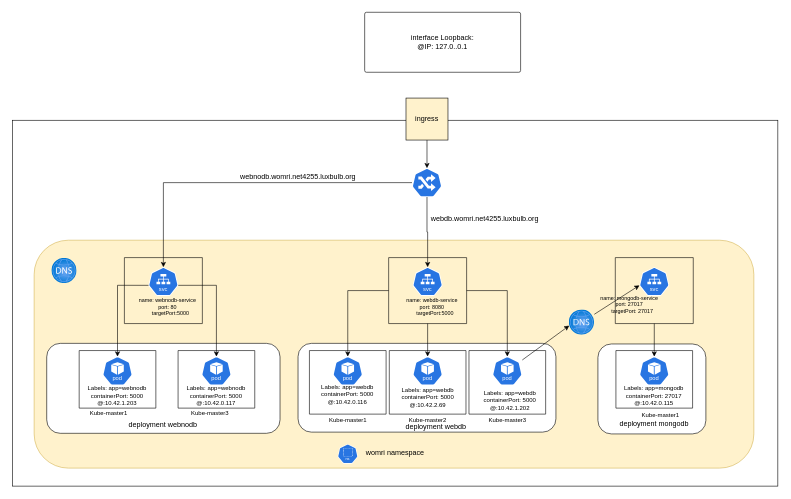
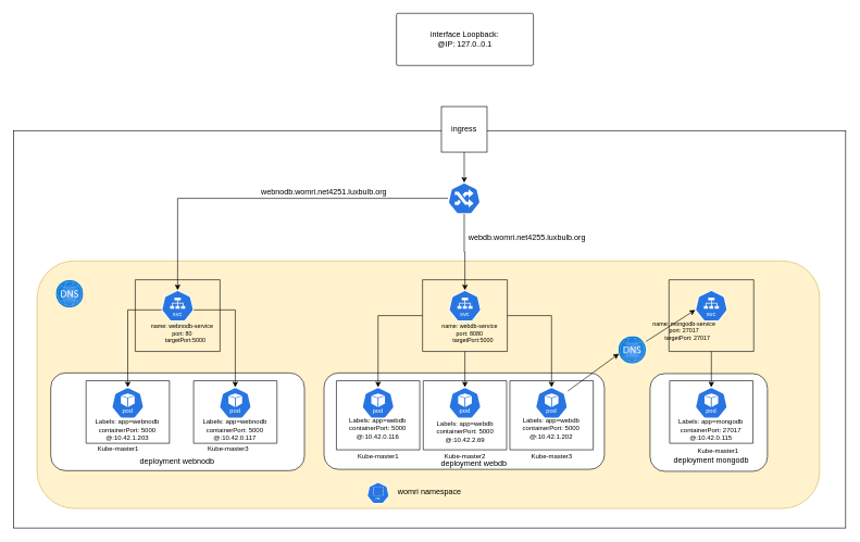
  <mxCell id="0" />
  <mxCell id="1" parent="0" />
  <mxCell id="2" value="" style="rounded=0;whiteSpace=wrap;html=1;movable=1;resizable=1;rotatable=1;deletable=1;editable=1;locked=0;connectable=1;" parent="1" vertex="1"><mxGeometry x="20.12" y="200" width="1275.88" height="610" as="geometry" /></mxCell>
  <mxCell id="3" value="" style="rounded=1;whiteSpace=wrap;html=1;fillColor=#fff2cc;strokeColor=#d6b656;" parent="1" vertex="1"><mxGeometry x="56" y="400" width="1200" height="380" as="geometry" /></mxCell>
  <mxCell id="4" value="" style="rounded=1;whiteSpace=wrap;html=1;" parent="1" vertex="1"><mxGeometry x="76.95" y="572" width="389.05" height="150" as="geometry" /></mxCell>
- <mxCell id="5" value="interface Loopback:&lt;div&gt;@IP: 127.0..0.1&lt;/div&gt;" style="rounded=1;whiteSpace=wrap;html=1;arcSize=3;" parent="1" vertex="1"><mxGeometry x="607.08" y="20" width="260" height="100" as="geometry" /></mxCell>
+ <mxCell id="5" value="interface Loopback:&lt;div&gt;@IP: 127.0..0.1&lt;/div&gt;" style="rounded=1;whiteSpace=wrap;html=1;arcSize=3;" parent="1" vertex="1"><mxGeometry x="607.08" y="20" width="210" height="80" as="geometry" /></mxCell>
  <mxCell id="6" value="" style="swimlane;startSize=0;" parent="1" vertex="1"><mxGeometry x="206.48" y="429" width="130" height="110" as="geometry" /></mxCell>
  <mxCell id="7" value="" style="aspect=fixed;sketch=0;html=1;dashed=0;whitespace=wrap;verticalLabelPosition=bottom;verticalAlign=top;fillColor=#2875E2;strokeColor=#ffffff;points=[[0.005,0.63,0],[0.1,0.2,0],[0.9,0.2,0],[0.5,0,0],[0.995,0.63,0],[0.72,0.99,0],[0.5,1,0],[0.28,0.99,0]];shape=mxgraph.kubernetes.icon2;kubernetesLabel=1;prIcon=svc" parent="6" vertex="1"><mxGeometry x="40.003" y="16" width="50" height="48" as="geometry" /></mxCell>
  <mxCell id="8" value="&lt;div&gt;name:&amp;nbsp;webnodb-service&lt;/div&gt;&lt;div&gt;port: 80&lt;/div&gt;&lt;div&gt;&amp;nbsp; &amp;nbsp; targetPort:5000&lt;/div&gt;" style="text;strokeColor=none;align=center;fillColor=none;html=1;verticalAlign=middle;whiteSpace=wrap;rounded=0;fontSize=9;" parent="6" vertex="1"><mxGeometry x="19.92" y="68" width="105.08" height="30" as="geometry" /></mxCell>
  <mxCell id="9" style="edgeStyle=orthogonalEdgeStyle;rounded=0;orthogonalLoop=1;jettySize=auto;html=1;exitX=0.5;exitY=1;exitDx=0;exitDy=0;" parent="1" source="10" target="52" edge="1"><mxGeometry relative="1" as="geometry" /></mxCell>
- <mxCell id="10" value="ingress" style="whiteSpace=wrap;html=1;aspect=fixed;fillColor=#fff2cc;" parent="1" vertex="1"><mxGeometry x="676" y="163" width="70" height="70" as="geometry" /></mxCell>
+ <mxCell id="10" value="ingress" style="whiteSpace=wrap;html=1;aspect=fixed;" parent="1" vertex="1"><mxGeometry x="676" y="163" width="70" height="70" as="geometry" /></mxCell>
  <mxCell id="11" value="" style="swimlane;startSize=0;fontStyle=0" parent="1" vertex="1"><mxGeometry x="131.077" y="584" width="127.84" height="96" as="geometry" /></mxCell>
  <mxCell id="12" value="" style="aspect=fixed;sketch=0;html=1;dashed=0;whitespace=wrap;verticalLabelPosition=bottom;verticalAlign=top;fillColor=#2875E2;strokeColor=#ffffff;points=[[0.005,0.63,0],[0.1,0.2,0],[0.9,0.2,0],[0.5,0,0],[0.995,0.63,0],[0.72,0.99,0],[0.5,1,0],[0.28,0.99,0]];shape=mxgraph.kubernetes.icon2;kubernetesLabel=1;prIcon=pod" parent="11" vertex="1"><mxGeometry x="38.923" y="10" width="50" height="48" as="geometry" /></mxCell>
  <mxCell id="13" value="" style="aspect=fixed;sketch=0;html=1;dashed=0;whitespace=wrap;verticalLabelPosition=bottom;verticalAlign=top;fillColor=#2875E2;strokeColor=#ffffff;points=[[0.005,0.63,0],[0.1,0.2,0],[0.9,0.2,0],[0.5,0,0],[0.995,0.63,0],[0.72,0.99,0],[0.5,1,0],[0.28,0.99,0]];shape=mxgraph.kubernetes.icon2;kubernetesLabel=1;prIcon=ns" parent="1" vertex="1"><mxGeometry x="561.96" y="740" width="33.92" height="32.56" as="geometry" /></mxCell>
  <mxCell id="14" value="womri namespace" style="text;strokeColor=none;align=center;fillColor=none;html=1;verticalAlign=middle;whiteSpace=wrap;rounded=0;" parent="1" vertex="1"><mxGeometry x="598.06" y="740" width="120" height="30" as="geometry" /></mxCell>
  <mxCell id="15" value="&lt;div&gt;&lt;div&gt;Labels:&amp;nbsp;app=webnodb&lt;/div&gt;&lt;/div&gt;containerPort: 5000&lt;div&gt;@:10.42.1.203&lt;/div&gt;" style="text;strokeColor=none;align=center;fillColor=none;html=1;verticalAlign=middle;whiteSpace=wrap;rounded=0;fontSize=10;" parent="1" vertex="1"><mxGeometry x="139.49" y="644" width="111.01" height="30" as="geometry" /></mxCell>
  <mxCell id="16" value="" style="image;aspect=fixed;html=1;points=[];align=center;fontSize=12;image=img/lib/azure2/networking/DNS_Zones.svg;" parent="1" vertex="1"><mxGeometry x="85.25" y="430" width="42" height="42" as="geometry" /></mxCell>
  <mxCell id="17" value="deployment&amp;nbsp;webnodb" style="text;strokeColor=none;align=center;fillColor=none;html=1;verticalAlign=middle;whiteSpace=wrap;rounded=0;rotation=0;" parent="1" vertex="1"><mxGeometry x="241.48" y="693" width="60" height="30" as="geometry" /></mxCell>
  <mxCell id="18" value="" style="swimlane;startSize=0;fontStyle=0" parent="1" vertex="1"><mxGeometry x="295.997" y="584" width="127.84" height="96" as="geometry" /></mxCell>
  <mxCell id="19" value="" style="aspect=fixed;sketch=0;html=1;dashed=0;whitespace=wrap;verticalLabelPosition=bottom;verticalAlign=top;fillColor=#2875E2;strokeColor=#ffffff;points=[[0.005,0.63,0],[0.1,0.2,0],[0.9,0.2,0],[0.5,0,0],[0.995,0.63,0],[0.72,0.99,0],[0.5,1,0],[0.28,0.99,0]];shape=mxgraph.kubernetes.icon2;kubernetesLabel=1;prIcon=pod" parent="18" vertex="1"><mxGeometry x="38.923" y="10" width="50" height="48" as="geometry" /></mxCell>
  <mxCell id="20" value="&lt;div&gt;Labels:&amp;nbsp;app=webnodb&lt;/div&gt;containerPort: 5000&lt;div&gt;@:10.42.0.117&lt;/div&gt;" style="text;strokeColor=none;align=center;fillColor=none;html=1;verticalAlign=middle;whiteSpace=wrap;rounded=0;fontSize=10;" parent="18" vertex="1"><mxGeometry x="8.413" y="60" width="111.01" height="30" as="geometry" /></mxCell>
  <mxCell id="21" style="edgeStyle=orthogonalEdgeStyle;rounded=0;orthogonalLoop=1;jettySize=auto;html=1;exitX=0.995;exitY=0.63;exitDx=0;exitDy=0;exitPerimeter=0;" parent="1" source="7" target="19" edge="1"><mxGeometry relative="1" as="geometry" /></mxCell>
  <mxCell id="22" style="edgeStyle=orthogonalEdgeStyle;rounded=0;orthogonalLoop=1;jettySize=auto;html=1;exitX=0.005;exitY=0.63;exitDx=0;exitDy=0;exitPerimeter=0;entryX=0.5;entryY=0;entryDx=0;entryDy=0;entryPerimeter=0;" parent="1" source="7" target="12" edge="1"><mxGeometry relative="1" as="geometry" /></mxCell>
  <mxCell id="23" value="" style="swimlane;startSize=0;" parent="1" vertex="1"><mxGeometry x="647.08" y="429" width="130" height="110" as="geometry" /></mxCell>
  <mxCell id="24" value="" style="aspect=fixed;sketch=0;html=1;dashed=0;whitespace=wrap;verticalLabelPosition=bottom;verticalAlign=top;fillColor=#2875E2;strokeColor=#ffffff;points=[[0.005,0.63,0],[0.1,0.2,0],[0.9,0.2,0],[0.5,0,0],[0.995,0.63,0],[0.72,0.99,0],[0.5,1,0],[0.28,0.99,0]];shape=mxgraph.kubernetes.icon2;kubernetesLabel=1;prIcon=svc" parent="23" vertex="1"><mxGeometry x="40.003" y="16" width="50" height="48" as="geometry" /></mxCell>
  <mxCell id="25" value="&lt;div&gt;name:&amp;nbsp;webdb-service&lt;/div&gt;&lt;div&gt;port: 8080&lt;/div&gt;&lt;div&gt;&amp;nbsp; &amp;nbsp; targetPort:5000&lt;/div&gt;" style="text;strokeColor=none;align=center;fillColor=none;html=1;verticalAlign=middle;whiteSpace=wrap;rounded=0;fontSize=9;" parent="23" vertex="1"><mxGeometry x="19.92" y="68" width="105.08" height="30" as="geometry" /></mxCell>
  <mxCell id="26" value="" style="swimlane;startSize=0;" parent="1" vertex="1"><mxGeometry x="1025" y="429" width="130" height="110" as="geometry" /></mxCell>
  <mxCell id="27" value="" style="aspect=fixed;sketch=0;html=1;dashed=0;whitespace=wrap;verticalLabelPosition=bottom;verticalAlign=top;fillColor=#2875E2;strokeColor=#ffffff;points=[[0.005,0.63,0],[0.1,0.2,0],[0.9,0.2,0],[0.5,0,0],[0.995,0.63,0],[0.72,0.99,0],[0.5,1,0],[0.28,0.99,0]];shape=mxgraph.kubernetes.icon2;kubernetesLabel=1;prIcon=svc" parent="26" vertex="1"><mxGeometry x="40.003" y="16" width="50" height="48" as="geometry" /></mxCell>
  <mxCell id="28" value="&lt;div&gt;name: mongodb-service&lt;/div&gt;&lt;div&gt;port:&amp;nbsp;27017&lt;/div&gt;&lt;div&gt;&amp;nbsp; &amp;nbsp; targetPort:&amp;nbsp;27017&lt;/div&gt;" style="text;strokeColor=none;align=center;fillColor=none;html=1;verticalAlign=middle;whiteSpace=wrap;rounded=0;fontSize=9;" parent="26" vertex="1"><mxGeometry x="-29" y="64" width="105.08" height="30" as="geometry" /></mxCell>
  <mxCell id="29" value="" style="rounded=1;whiteSpace=wrap;html=1;" parent="1" vertex="1"><mxGeometry x="496" y="572" width="430" height="148" as="geometry" /></mxCell>
  <mxCell id="30" value="deployment&amp;nbsp;webdb" style="text;strokeColor=none;align=center;fillColor=none;html=1;verticalAlign=middle;whiteSpace=wrap;rounded=0;rotation=0;" parent="1" vertex="1"><mxGeometry x="696" y="700" width="60" height="22" as="geometry" /></mxCell>
  <mxCell id="31" value="" style="swimlane;startSize=0;fontStyle=0" parent="1" vertex="1"><mxGeometry x="515" y="584" width="127.84" height="106" as="geometry" /></mxCell>
  <mxCell id="32" value="" style="aspect=fixed;sketch=0;html=1;dashed=0;whitespace=wrap;verticalLabelPosition=bottom;verticalAlign=top;fillColor=#2875E2;strokeColor=#ffffff;points=[[0.005,0.63,0],[0.1,0.2,0],[0.9,0.2,0],[0.5,0,0],[0.995,0.63,0],[0.72,0.99,0],[0.5,1,0],[0.28,0.99,0]];shape=mxgraph.kubernetes.icon2;kubernetesLabel=1;prIcon=pod" parent="31" vertex="1"><mxGeometry x="38.923" y="10" width="50" height="48" as="geometry" /></mxCell>
  <mxCell id="33" value="&lt;div&gt;&lt;div&gt;Labels:&amp;nbsp;app=webdb&lt;/div&gt;&lt;/div&gt;containerPort: 5000&lt;div&gt;@:10.42.0.116&lt;/div&gt;" style="text;strokeColor=none;align=center;fillColor=none;html=1;verticalAlign=middle;whiteSpace=wrap;rounded=0;fontSize=10;" parent="31" vertex="1"><mxGeometry x="8.413" y="58" width="111.01" height="30" as="geometry" /></mxCell>
  <mxCell id="34" value="" style="swimlane;startSize=0;fontStyle=0" parent="1" vertex="1"><mxGeometry x="648.16" y="584" width="127.84" height="106" as="geometry" /></mxCell>
  <mxCell id="35" value="" style="aspect=fixed;sketch=0;html=1;dashed=0;whitespace=wrap;verticalLabelPosition=bottom;verticalAlign=top;fillColor=#2875E2;strokeColor=#ffffff;points=[[0.005,0.63,0],[0.1,0.2,0],[0.9,0.2,0],[0.5,0,0],[0.995,0.63,0],[0.72,0.99,0],[0.5,1,0],[0.28,0.99,0]];shape=mxgraph.kubernetes.icon2;kubernetesLabel=1;prIcon=pod" parent="34" vertex="1"><mxGeometry x="38.923" y="10" width="50" height="48" as="geometry" /></mxCell>
  <mxCell id="36" value="&lt;div&gt;Labels:&amp;nbsp;app=webdb&lt;/div&gt;containerPort: 5000&lt;div&gt;@:10.42.2.69&lt;/div&gt;" style="text;strokeColor=none;align=center;fillColor=none;html=1;verticalAlign=middle;whiteSpace=wrap;rounded=0;fontSize=10;" parent="34" vertex="1"><mxGeometry x="8.41" y="66" width="111.01" height="24" as="geometry" /></mxCell>
  <mxCell id="37" value="" style="swimlane;startSize=0;fontStyle=0" parent="1" vertex="1"><mxGeometry x="781" y="584" width="127.84" height="106" as="geometry" /></mxCell>
  <mxCell id="38" value="" style="aspect=fixed;sketch=0;html=1;dashed=0;whitespace=wrap;verticalLabelPosition=bottom;verticalAlign=top;fillColor=#2875E2;strokeColor=#ffffff;points=[[0.005,0.63,0],[0.1,0.2,0],[0.9,0.2,0],[0.5,0,0],[0.995,0.63,0],[0.72,0.99,0],[0.5,1,0],[0.28,0.99,0]];shape=mxgraph.kubernetes.icon2;kubernetesLabel=1;prIcon=pod" parent="37" vertex="1"><mxGeometry x="38.923" y="10" width="50" height="48" as="geometry" /></mxCell>
- <mxCell id="39" value="&lt;div&gt;Labels:&amp;nbsp;app=webdb&lt;/div&gt;containerPort: 5000&lt;div&gt;@:10.42.1.202&lt;/div&gt;" style="text;strokeColor=none;align=center;fillColor=none;html=1;verticalAlign=middle;whiteSpace=wrap;rounded=0;fontSize=10;" parent="37" vertex="1"><mxGeometry x="13.41" y="68" width="111.01" height="30" as="geometry" /></mxCell>
+ <mxCell id="39" value="&lt;div&gt;Labels:&amp;nbsp;app=webdb&lt;/div&gt;containerPort: 5000&lt;div&gt;@:10.42.1.202&lt;/div&gt;" style="text;strokeColor=none;align=center;fillColor=none;html=1;verticalAlign=middle;whiteSpace=wrap;rounded=0;fontSize=10;" parent="37" vertex="1"><mxGeometry x="8.41" y="58" width="111.01" height="30" as="geometry" /></mxCell>
  <mxCell id="40" style="edgeStyle=orthogonalEdgeStyle;rounded=0;orthogonalLoop=1;jettySize=auto;html=1;entryX=0.5;entryY=0;entryDx=0;entryDy=0;entryPerimeter=0;" parent="1" source="23" target="32" edge="1"><mxGeometry relative="1" as="geometry" /></mxCell>
  <mxCell id="41" style="edgeStyle=orthogonalEdgeStyle;rounded=0;orthogonalLoop=1;jettySize=auto;html=1;exitX=0.5;exitY=1;exitDx=0;exitDy=0;entryX=0.5;entryY=0;entryDx=0;entryDy=0;entryPerimeter=0;" parent="1" source="23" target="35" edge="1"><mxGeometry relative="1" as="geometry" /></mxCell>
  <mxCell id="42" style="edgeStyle=orthogonalEdgeStyle;rounded=0;orthogonalLoop=1;jettySize=auto;html=1;exitX=1;exitY=0.5;exitDx=0;exitDy=0;entryX=0.5;entryY=0;entryDx=0;entryDy=0;entryPerimeter=0;" parent="1" source="23" target="38" edge="1"><mxGeometry relative="1" as="geometry" /></mxCell>
  <mxCell id="43" value="" style="rounded=1;whiteSpace=wrap;html=1;" parent="1" vertex="1"><mxGeometry x="996" y="573" width="180" height="150" as="geometry" /></mxCell>
  <mxCell id="44" value="deployment mongodb" style="text;strokeColor=none;align=center;fillColor=none;html=1;verticalAlign=middle;whiteSpace=wrap;rounded=0;rotation=0;" parent="1" vertex="1"><mxGeometry x="1024.92" y="692" width="130" height="30" as="geometry" /></mxCell>
  <mxCell id="45" value="" style="swimlane;startSize=0;fontStyle=0" parent="1" vertex="1"><mxGeometry x="1025.997" y="584" width="127.84" height="96" as="geometry" /></mxCell>
  <mxCell id="46" value="" style="aspect=fixed;sketch=0;html=1;dashed=0;whitespace=wrap;verticalLabelPosition=bottom;verticalAlign=top;fillColor=#2875E2;strokeColor=#ffffff;points=[[0.005,0.63,0],[0.1,0.2,0],[0.9,0.2,0],[0.5,0,0],[0.995,0.63,0],[0.72,0.99,0],[0.5,1,0],[0.28,0.99,0]];shape=mxgraph.kubernetes.icon2;kubernetesLabel=1;prIcon=pod" parent="45" vertex="1"><mxGeometry x="38.923" y="10" width="50" height="48" as="geometry" /></mxCell>
  <mxCell id="47" value="&lt;div&gt;Labels:&amp;nbsp;app=mongodb&lt;/div&gt;containerPort:&amp;nbsp;27017&lt;div&gt;@:10.42.0.115&lt;/div&gt;" style="text;strokeColor=none;align=center;fillColor=none;html=1;verticalAlign=middle;whiteSpace=wrap;rounded=0;fontSize=10;" parent="1" vertex="1"><mxGeometry x="1034.41" y="644" width="111.01" height="30" as="geometry" /></mxCell>
  <mxCell id="48" style="edgeStyle=orthogonalEdgeStyle;rounded=0;orthogonalLoop=1;jettySize=auto;html=1;exitX=0.5;exitY=1;exitDx=0;exitDy=0;entryX=0.5;entryY=0;entryDx=0;entryDy=0;entryPerimeter=0;" parent="1" source="26" target="46" edge="1"><mxGeometry relative="1" as="geometry" /></mxCell>
  <mxCell id="49" style="rounded=0;orthogonalLoop=1;jettySize=auto;html=1;entryX=0.005;entryY=0.63;entryDx=0;entryDy=0;entryPerimeter=0;" parent="1" source="51" target="27" edge="1"><mxGeometry relative="1" as="geometry" /></mxCell>
  <mxCell id="50" value="" style="rounded=0;orthogonalLoop=1;jettySize=auto;html=1;entryX=0.005;entryY=0.63;entryDx=0;entryDy=0;entryPerimeter=0;" parent="1" source="38" target="51" edge="1"><mxGeometry relative="1" as="geometry"><mxPoint x="870" y="602" as="sourcePoint" /><mxPoint x="1065" y="475" as="targetPoint" /></mxGeometry></mxCell>
  <mxCell id="51" value="" style="image;aspect=fixed;html=1;points=[];align=center;fontSize=12;image=img/lib/azure2/networking/DNS_Zones.svg;" parent="1" vertex="1"><mxGeometry x="948" y="516" width="42" height="42" as="geometry" /></mxCell>
  <mxCell id="52" value="" style="aspect=fixed;sketch=0;html=1;dashed=0;whitespace=wrap;verticalLabelPosition=bottom;verticalAlign=top;fillColor=#2875E2;strokeColor=#ffffff;points=[[0.005,0.63,0],[0.1,0.2,0],[0.9,0.2,0],[0.5,0,0],[0.995,0.63,0],[0.72,0.99,0],[0.5,1,0],[0.28,0.99,0]];shape=mxgraph.kubernetes.icon2;prIcon=ing" parent="1" vertex="1"><mxGeometry x="686" y="280" width="50" height="48" as="geometry" /></mxCell>
  <mxCell id="53" style="edgeStyle=orthogonalEdgeStyle;rounded=0;orthogonalLoop=1;jettySize=auto;html=1;entryX=0.5;entryY=0;entryDx=0;entryDy=0;entryPerimeter=0;" parent="1" source="52" target="7" edge="1"><mxGeometry relative="1" as="geometry" /></mxCell>
  <mxCell id="54" style="edgeStyle=orthogonalEdgeStyle;rounded=0;orthogonalLoop=1;jettySize=auto;html=1;exitX=0.5;exitY=1;exitDx=0;exitDy=0;exitPerimeter=0;entryX=0.5;entryY=0;entryDx=0;entryDy=0;entryPerimeter=0;" parent="1" source="52" target="24" edge="1"><mxGeometry relative="1" as="geometry" /></mxCell>
- <mxCell id="55" value="webnodb.womri.net4255.luxbulb.org" style="text;strokeColor=none;align=center;fillColor=none;html=1;verticalAlign=middle;whiteSpace=wrap;rounded=0;" parent="1" vertex="1"><mxGeometry x="466" y="280" width="60" height="30" as="geometry" /></mxCell>
+ <mxCell id="55" value="webnodb.womri.net4251.luxbulb.org" style="text;strokeColor=none;align=center;fillColor=none;html=1;verticalAlign=middle;whiteSpace=wrap;rounded=0;" parent="1" vertex="1"><mxGeometry x="466" y="280" width="60" height="30" as="geometry" /></mxCell>
  <mxCell id="56" value="&amp;nbsp;webdb.womri.net4255.luxbulb.org" style="text;strokeColor=none;align=center;fillColor=none;html=1;verticalAlign=middle;whiteSpace=wrap;rounded=0;" parent="1" vertex="1"><mxGeometry x="776" y="350" width="60" height="30" as="geometry" /></mxCell>
  <mxCell id="57" value="&lt;div&gt;&lt;div&gt;Kube-master1&lt;/div&gt;&lt;/div&gt;" style="text;strokeColor=none;align=center;fillColor=none;html=1;verticalAlign=middle;whiteSpace=wrap;rounded=0;fontSize=10;" vertex="1" parent="1"><mxGeometry x="127.25" y="683" width="106.51" height="10" as="geometry" /></mxCell>
  <mxCell id="58" value="&lt;div&gt;&lt;div&gt;Kube-master3&lt;/div&gt;&lt;/div&gt;" style="text;strokeColor=none;align=center;fillColor=none;html=1;verticalAlign=middle;whiteSpace=wrap;rounded=0;fontSize=10;" vertex="1" parent="1"><mxGeometry x="296" y="683" width="106.51" height="10" as="geometry" /></mxCell>
  <mxCell id="59" value="&lt;div&gt;&lt;div&gt;Kube-master1&lt;/div&gt;&lt;/div&gt;" style="text;strokeColor=none;align=center;fillColor=none;html=1;verticalAlign=middle;whiteSpace=wrap;rounded=0;fontSize=10;" vertex="1" parent="1"><mxGeometry x="525.66" y="690" width="106.51" height="17" as="geometry" /></mxCell>
  <mxCell id="60" value="&lt;div&gt;&lt;div&gt;Kube-master2&lt;/div&gt;&lt;/div&gt;" style="text;strokeColor=none;align=center;fillColor=none;html=1;verticalAlign=middle;whiteSpace=wrap;rounded=0;fontSize=10;" vertex="1" parent="1"><mxGeometry x="658.83" y="690" width="106.51" height="17" as="geometry" /></mxCell>
  <mxCell id="61" value="&lt;div&gt;&lt;div&gt;Kube-master3&lt;/div&gt;&lt;/div&gt;" style="text;strokeColor=none;align=center;fillColor=none;html=1;verticalAlign=middle;whiteSpace=wrap;rounded=0;fontSize=10;" vertex="1" parent="1"><mxGeometry x="791.67" y="690" width="106.51" height="17" as="geometry" /></mxCell>
  <mxCell id="62" value="&lt;div&gt;&lt;div&gt;Kube-master1&lt;/div&gt;&lt;/div&gt;" style="text;strokeColor=none;align=center;fillColor=none;html=1;verticalAlign=middle;whiteSpace=wrap;rounded=0;fontSize=10;" vertex="1" parent="1"><mxGeometry x="1047.33" y="683" width="106.51" height="17" as="geometry" /></mxCell>
